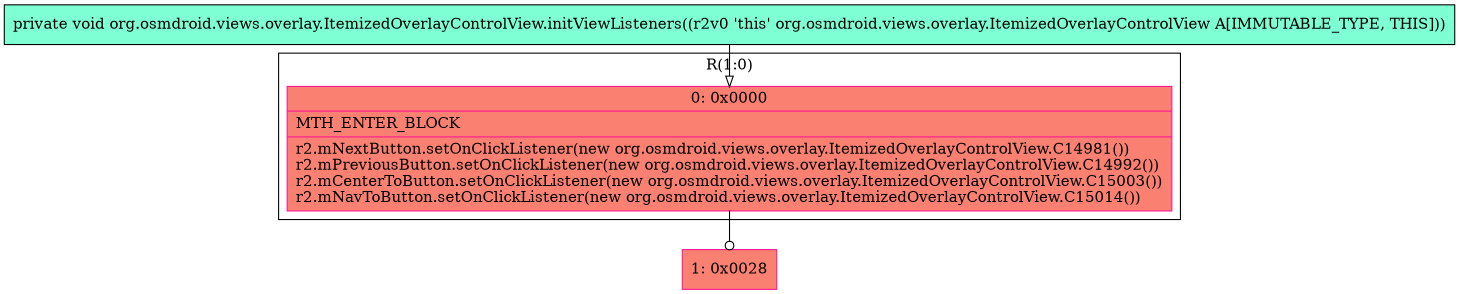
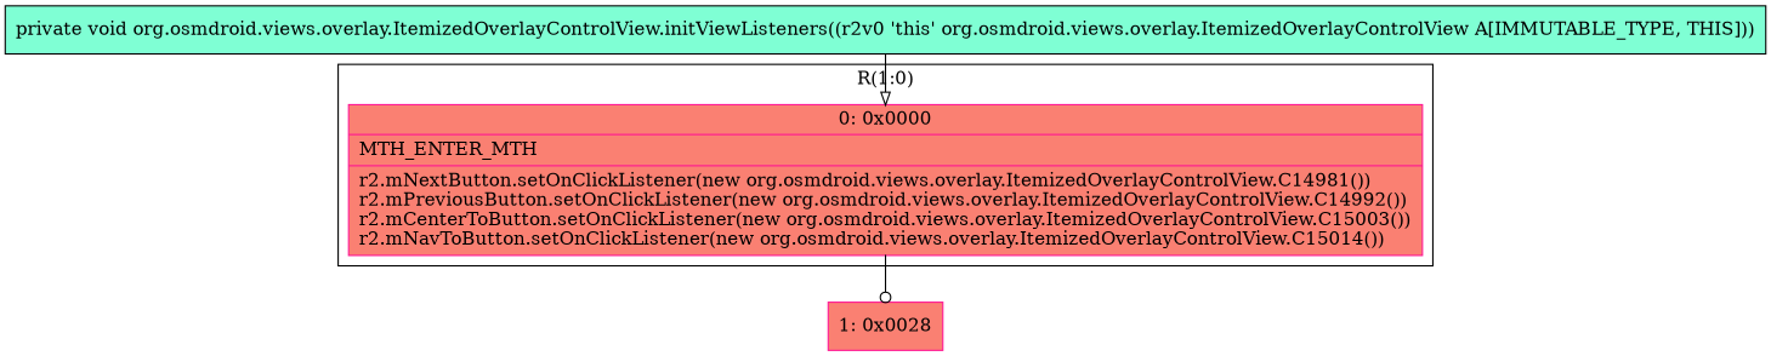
  digraph {
    node [color=deeppink shape=record style=filled fillcolor=salmon]
-   n1 [label="{0\:\ 0x0000|MTH_ENTER_BLOCK\l|r2.mNextButton.setOnClickListener(new org.osmdroid.views.overlay.ItemizedOverlayControlView.C14981())\lr2.mPreviousButton.setOnClickListener(new org.osmdroid.views.overlay.ItemizedOverlayControlView.C14992())\lr2.mCenterToButton.setOnClickListener(new org.osmdroid.views.overlay.ItemizedOverlayControlView.C15003())\lr2.mNavToButton.setOnClickListener(new org.osmdroid.views.overlay.ItemizedOverlayControlView.C15014())\l}"]
+   n1 [label="{0\:\ 0x0000|MTH_ENTER_MTH\l|r2.mNextButton.setOnClickListener(new org.osmdroid.views.overlay.ItemizedOverlayControlView.C14981())\lr2.mPreviousButton.setOnClickListener(new org.osmdroid.views.overlay.ItemizedOverlayControlView.C14992())\lr2.mCenterToButton.setOnClickListener(new org.osmdroid.views.overlay.ItemizedOverlayControlView.C15003())\lr2.mNavToButton.setOnClickListener(new org.osmdroid.views.overlay.ItemizedOverlayControlView.C15014())\l}"]
    n2 [label="{1\:\ 0x0028}"]
    n3 [label="{private void org.osmdroid.views.overlay.ItemizedOverlayControlView.initViewListeners((r2v0 'this' org.osmdroid.views.overlay.ItemizedOverlayControlView A[IMMUTABLE_TYPE, THIS])) }" fillcolor=aquamarine color=black]
    subgraph cluster_1 {
      label="R(1:0)"
      n1
    }
    n1 -> n2 [arrowhead=odot]
    n3 -> n1 [arrowhead=onormal]
  }
